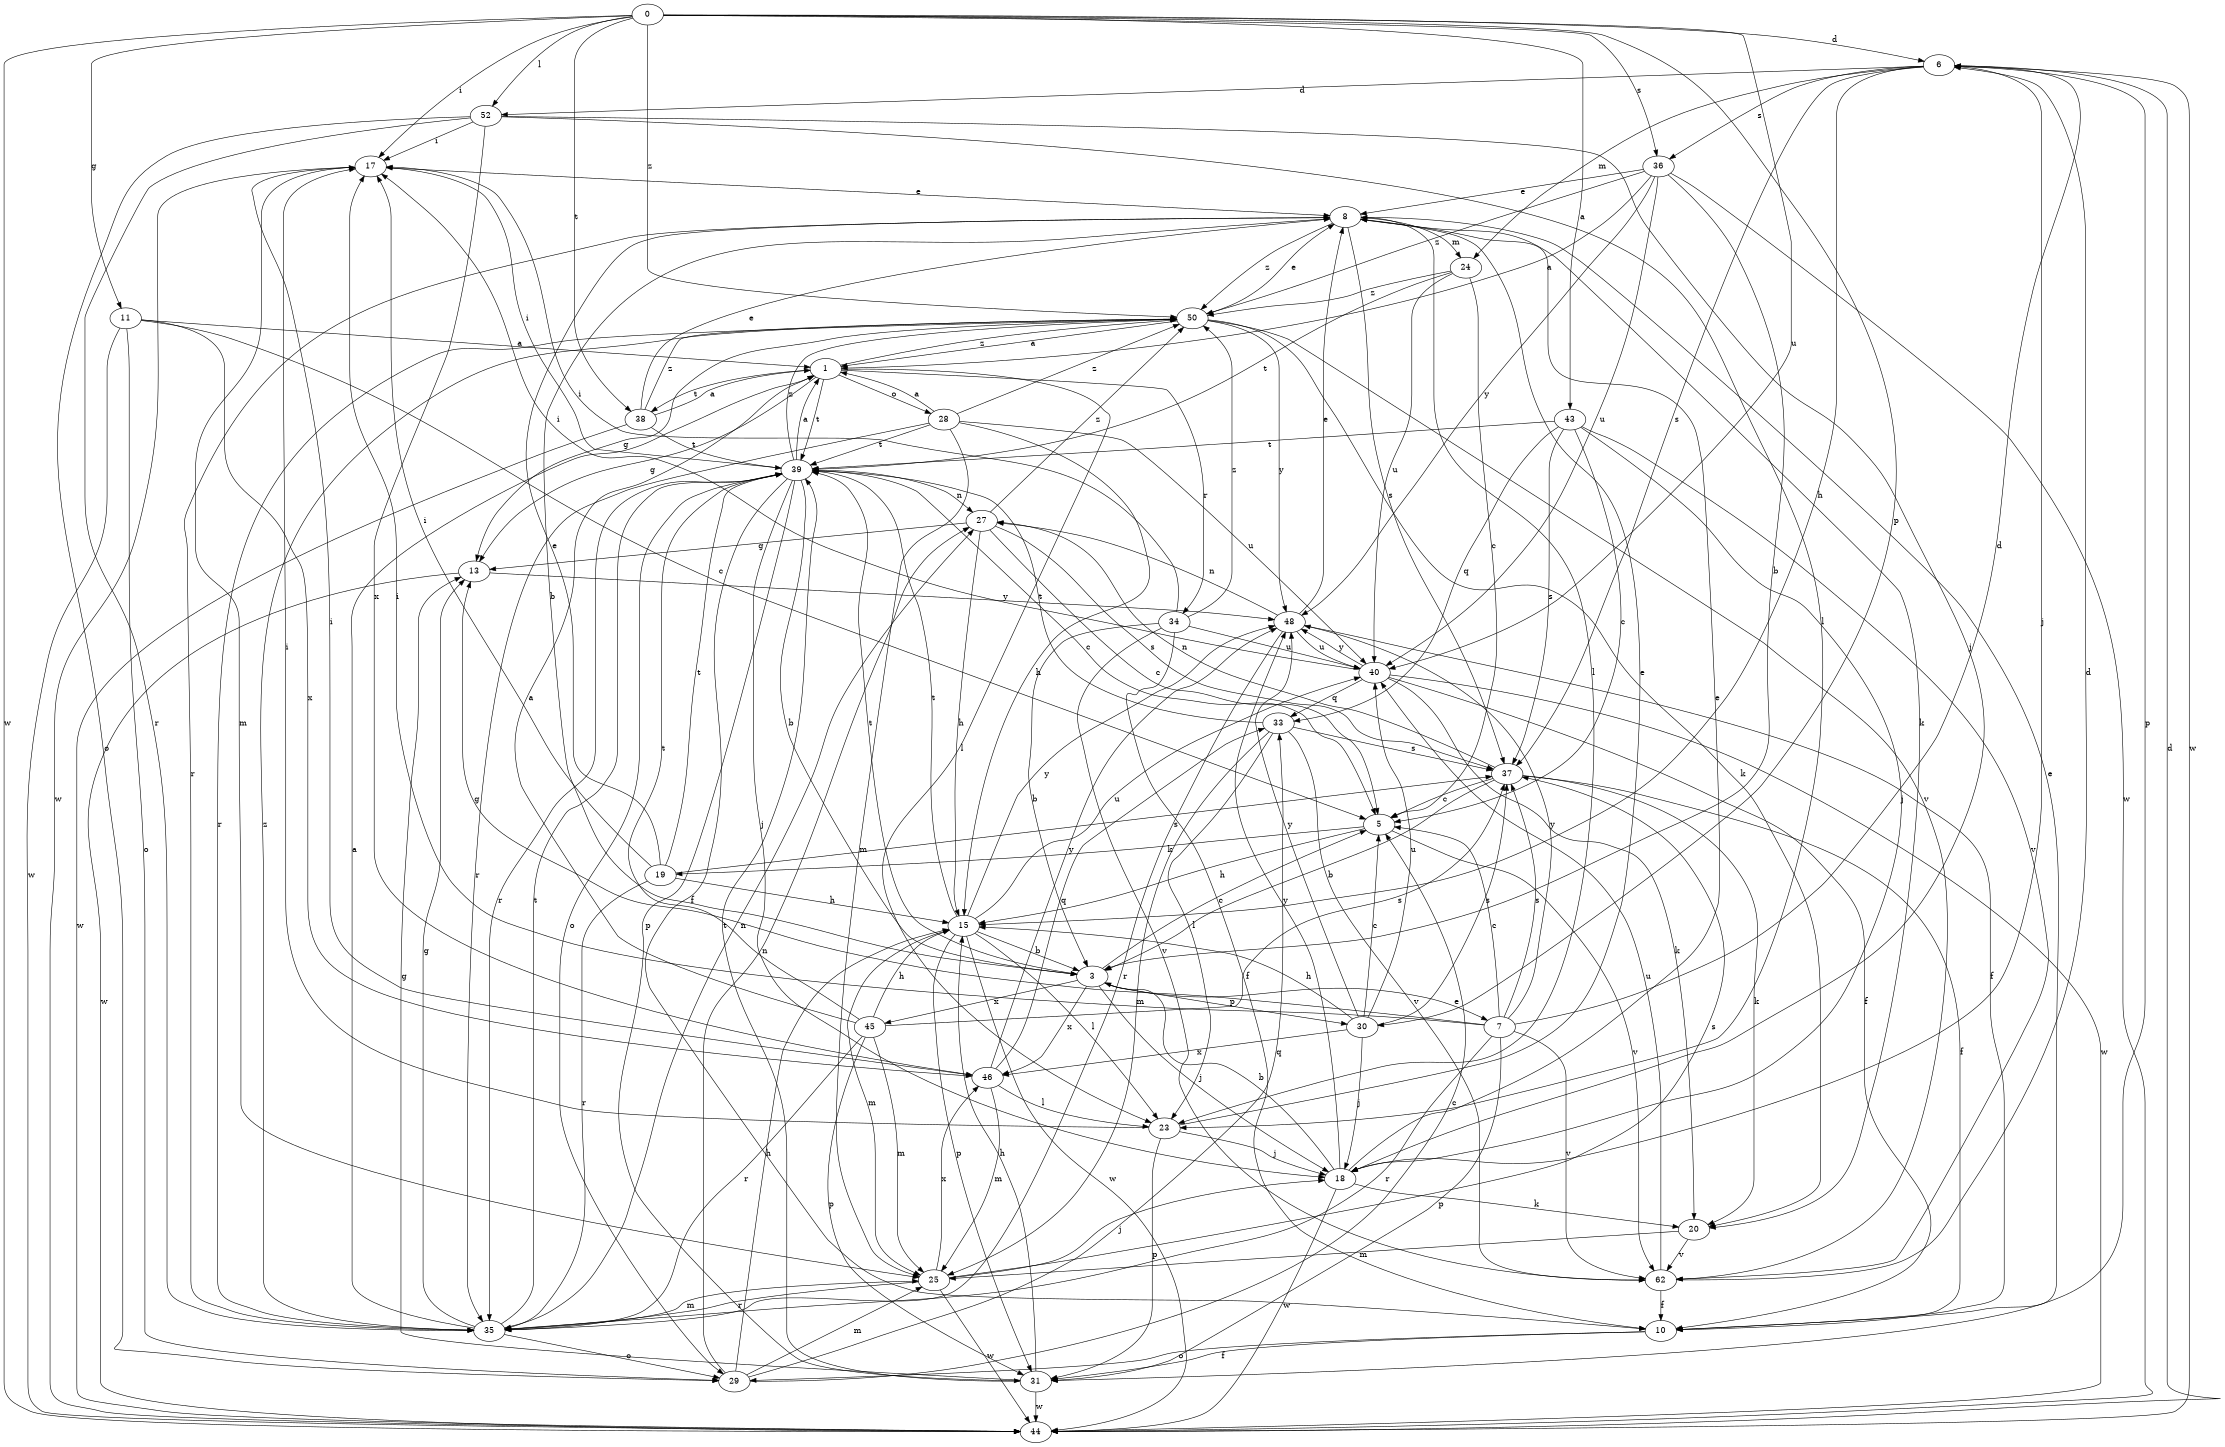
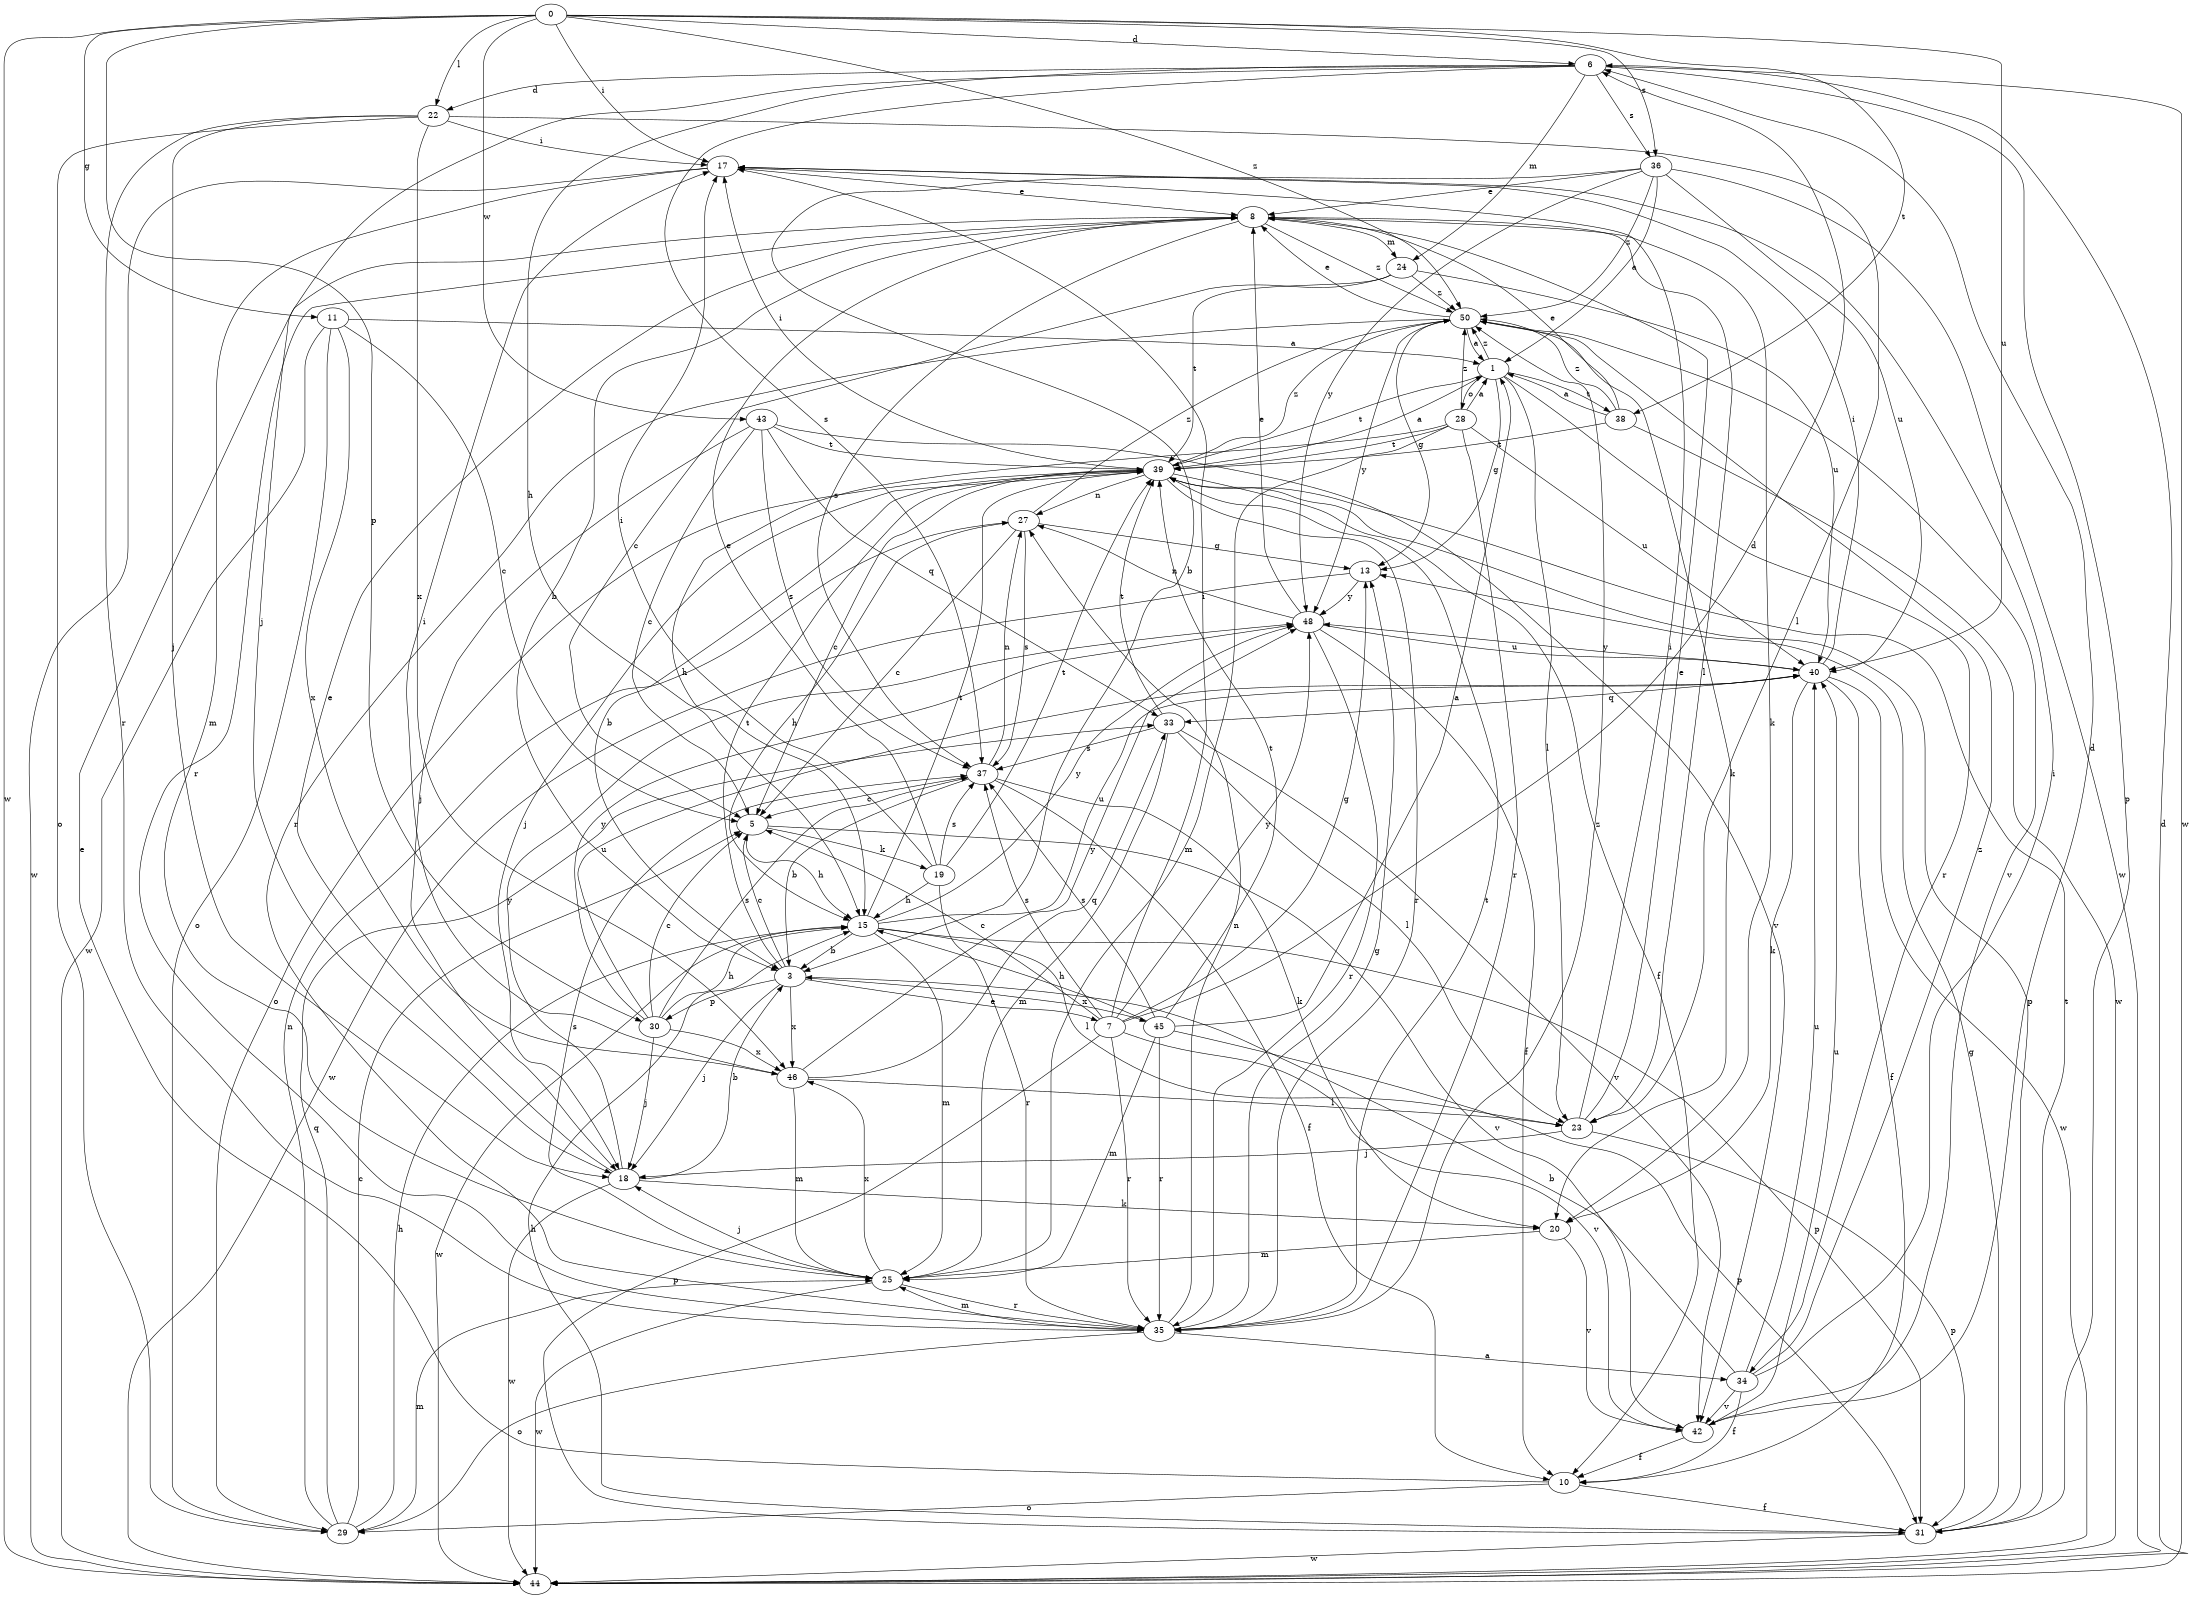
  strict digraph {
    0
    6
    11
    n4 [label=17]
-   22 [label=52]
+   22
    30
    36
    38
    40
    43
    44
    50
    18
    15
    24
    31
    37
    1
    5
    46
    29
    8
    25
    23
    35
    48
    3
    39
    20
    10
    33
-   42 [label=62]
+   42
    13
    28
    34
    27
    7
    45
    19
    0 -> 6 [label=d]
    0 -> 11 [label=g]
    0 -> n4 [label=i]
    0 -> 22 [label=l]
    0 -> 30 [label=p]
    0 -> 36 [label=s]
    0 -> 38 [label=t]
    0 -> 40 [label=u]
-   0 -> 43 [label=a]
+   0 -> 43 [label=w]
    0 -> 44 [label=w]
    0 -> 50 [label=z]
    6 -> 22 [label=d]
    6 -> 36 [label=s]
    6 -> 44 [label=w]
    6 -> 18 [label=j]
    6 -> 15 [label=h]
    6 -> 24 [label=m]
    6 -> 31 [label=p]
    6 -> 37 [label=s]
    11 -> 44 [label=w]
    11 -> 1 [label=a]
    11 -> 5 [label=c]
    11 -> 46 [label=x]
    11 -> 29 [label=o]
    n4 -> 44 [label=w]
    n4 -> 8 [label=e]
    n4 -> 25 [label=m]
    22 -> n4 [label=i]
    22 -> 18 [label=j]
    22 -> 46 [label=x]
    22 -> 29 [label=o]
    22 -> 23 [label=l]
    22 -> 35 [label=r]
    30 -> 40 [label=u]
    30 -> 18 [label=j]
    30 -> 15 [label=h]
    30 -> 37 [label=s]
    30 -> 5 [label=c]
    30 -> 46 [label=x]
    30 -> 48 [label=y]
    36 -> 40 [label=u]
    36 -> 44 [label=w]
    36 -> 50 [label=z]
    36 -> 1 [label=a]
    36 -> 8 [label=e]
    36 -> 48 [label=y]
    36 -> 3 [label=b]
    38 -> 44 [label=w]
    38 -> 50 [label=z]
    38 -> 1 [label=a]
    38 -> 8 [label=e]
    38 -> 39 [label=t]
    40 -> n4 [label=i]
    40 -> 44 [label=w]
    40 -> 48 [label=y]
    40 -> 20 [label=k]
    40 -> 10 [label=f]
    40 -> 33 [label=q]
    43 -> 18 [label=j]
    43 -> 37 [label=s]
    43 -> 5 [label=c]
    43 -> 39 [label=t]
    43 -> 33 [label=q]
    43 -> 42 [label=v]
    44 -> 6 [label=d]
    50 -> 1 [label=a]
    50 -> 8 [label=e]
    50 -> 35 [label=r]
    50 -> 48 [label=y]
    50 -> 20 [label=k]
    50 -> 42 [label=v]
    50 -> 13 [label=g]
    18 -> 44 [label=w]
    18 -> 8 [label=e]
    18 -> 48 [label=y]
    18 -> 3 [label=b]
    18 -> 20 [label=k]
    15 -> 40 [label=u]
    15 -> 44 [label=w]
    15 -> 31 [label=p]
    15 -> 25 [label=m]
    15 -> 23 [label=l]
    15 -> 48 [label=y]
    15 -> 3 [label=b]
    15 -> 39 [label=t]
    24 -> 40 [label=u]
    24 -> 50 [label=z]
    24 -> 5 [label=c]
    24 -> 39 [label=t]
    31 -> 44 [label=w]
    31 -> 15 [label=h]
    31 -> 39 [label=t]
    31 -> 13 [label=g]
    37 -> 5 [label=c]
    37 -> 3 [label=b]
    37 -> 20 [label=k]
    37 -> 10 [label=f]
    37 -> 27 [label=n]
    1 -> 38 [label=t]
    1 -> 50 [label=z]
    1 -> 23 [label=l]
    1 -> 39 [label=t]
    1 -> 13 [label=g]
    1 -> 28 [label=o]
    1 -> 34 [label=r]
    5 -> 15 [label=h]
    5 -> 42 [label=v]
    5 -> 19 [label=k]
    46 -> n4 [label=i]
    46 -> 25 [label=m]
    46 -> 23 [label=l]
    46 -> 48 [label=y]
    46 -> 33 [label=q]
    29 -> 15 [label=h]
    29 -> 5 [label=c]
    29 -> 25 [label=m]
    29 -> 33 [label=q]
    29 -> 27 [label=n]
    8 -> 50 [label=z]
    8 -> 24 [label=m]
    8 -> 37 [label=s]
    8 -> 23 [label=l]
    8 -> 35 [label=r]
    8 -> 3 [label=b]
    8 -> 20 [label=k]
    25 -> 44 [label=w]
    25 -> 18 [label=j]
    25 -> 37 [label=s]
    25 -> 46 [label=x]
    25 -> 35 [label=r]
    23 -> n4 [label=i]
    23 -> 18 [label=j]
    23 -> 31 [label=p]
    23 -> 8 [label=e]
    35 -> 50 [label=z]
-   35 -> 1 [label=a]
+   35 -> 34 [label=a]
    35 -> 29 [label=o]
    35 -> 25 [label=m]
    35 -> 39 [label=t]
    35 -> 13 [label=g]
    35 -> 27 [label=n]
    48 -> 40 [label=u]
    48 -> 8 [label=e]
    48 -> 35 [label=r]
    48 -> 10 [label=f]
    48 -> 27 [label=n]
    3 -> 30 [label=p]
    3 -> 18 [label=j]
    3 -> 5 [label=c]
    3 -> 46 [label=x]
    3 -> 39 [label=t]
    3 -> 7 [label=e]
    3 -> 45 [label=x]
    39 -> n4 [label=i]
    39 -> 50 [label=z]
    39 -> 18 [label=j]
    39 -> 31 [label=p]
    39 -> 1 [label=a]
    39 -> 5 [label=c]
    39 -> 29 [label=o]
    39 -> 35 [label=r]
    39 -> 3 [label=b]
    39 -> 10 [label=f]
    39 -> 27 [label=n]
    20 -> 25 [label=m]
    20 -> 42 [label=v]
    10 -> 31 [label=f]
    10 -> 29 [label=o]
    10 -> 8 [label=e]
    33 -> 37 [label=s]
    33 -> 25 [label=m]
    33 -> 23 [label=l]
    33 -> 39 [label=t]
    33 -> 42 [label=v]
    42 -> 6 [label=d]
    42 -> 40 [label=u]
    42 -> 10 [label=f]
    13 -> 44 [label=w]
    13 -> 48 [label=y]
    28 -> 40 [label=u]
    28 -> 50 [label=z]
    28 -> 15 [label=h]
    28 -> 1 [label=a]
    28 -> 25 [label=m]
    28 -> 35 [label=r]
    28 -> 39 [label=t]
    34 -> n4 [label=i]
    34 -> 40 [label=u]
    34 -> 50 [label=z]
    34 -> 3 [label=b]
    34 -> 10 [label=f]
    34 -> 42 [label=v]
    27 -> 50 [label=z]
    27 -> 15 [label=h]
    27 -> 37 [label=s]
    27 -> 5 [label=c]
    27 -> 13 [label=g]
    7 -> 6 [label=d]
    7 -> n4 [label=i]
    7 -> 31 [label=p]
    7 -> 37 [label=s]
    7 -> 5 [label=c]
    7 -> 35 [label=r]
    7 -> 48 [label=y]
    7 -> 42 [label=v]
    7 -> 13 [label=g]
    45 -> 15 [label=h]
    45 -> 31 [label=p]
    45 -> 37 [label=s]
    45 -> 1 [label=a]
    45 -> 25 [label=m]
    45 -> 35 [label=r]
    45 -> 39 [label=t]
    19 -> n4 [label=i]
    19 -> 15 [label=h]
    19 -> 37 [label=s]
    19 -> 8 [label=e]
    19 -> 35 [label=r]
    19 -> 39 [label=t]
  }
